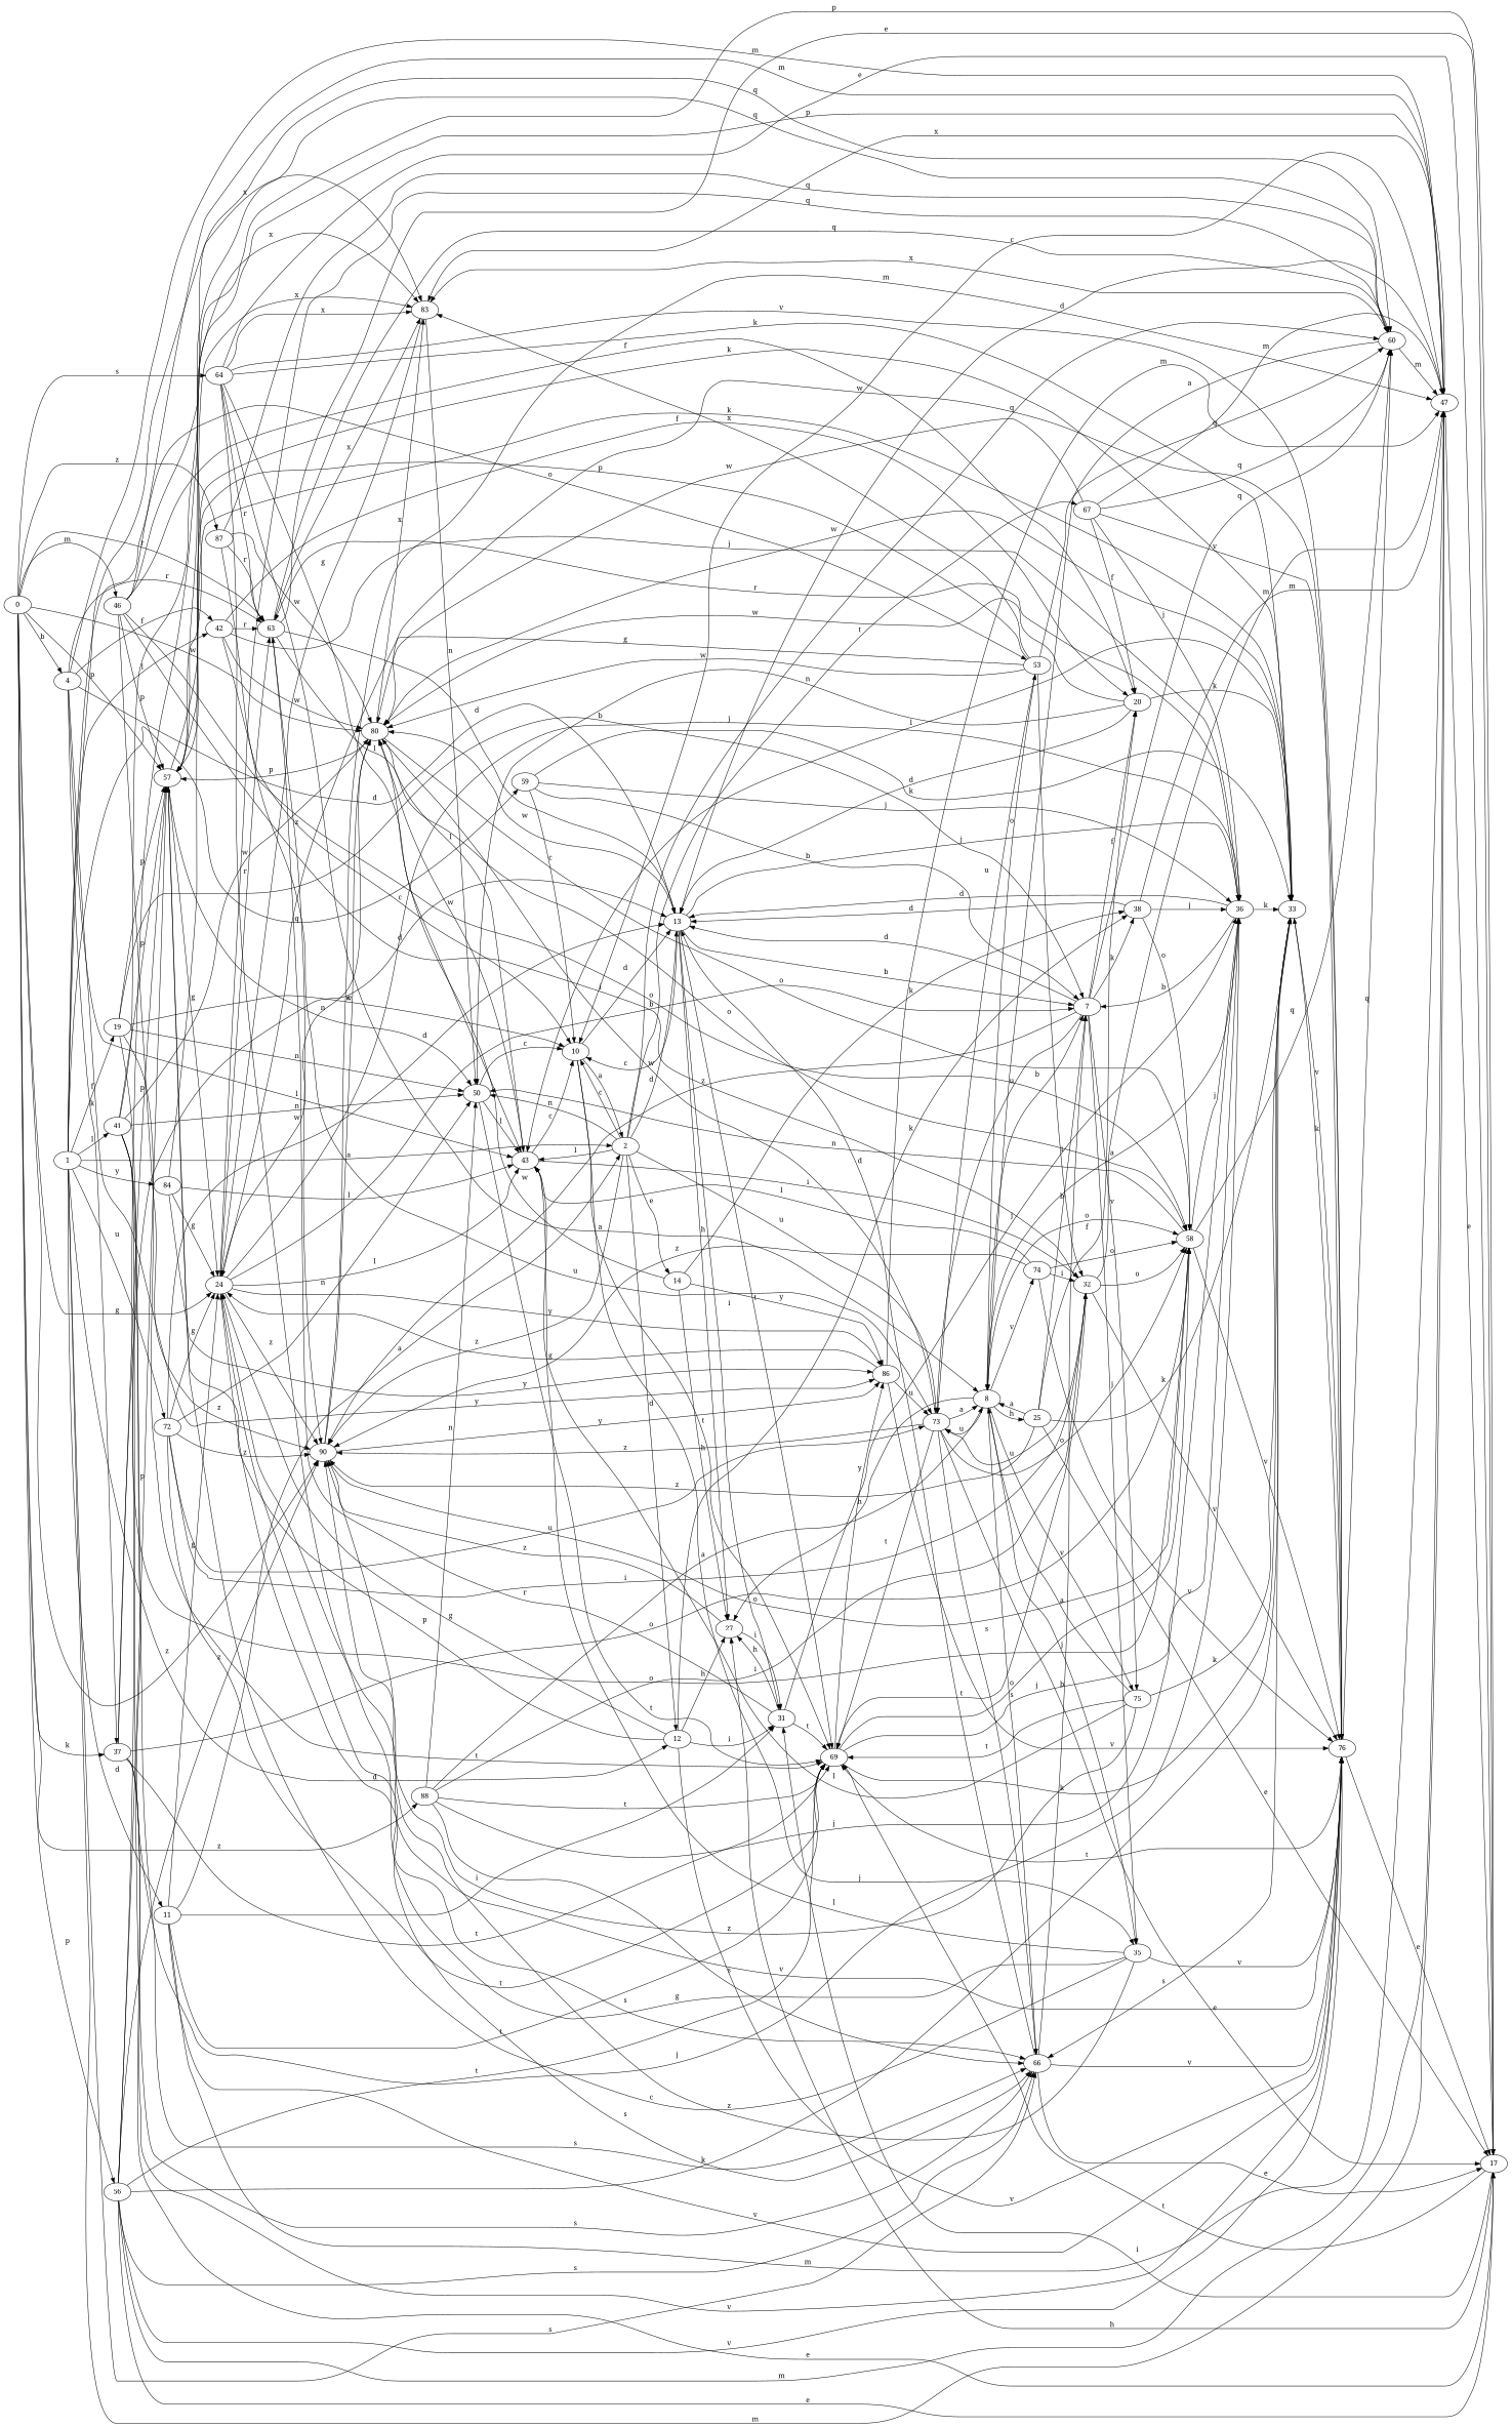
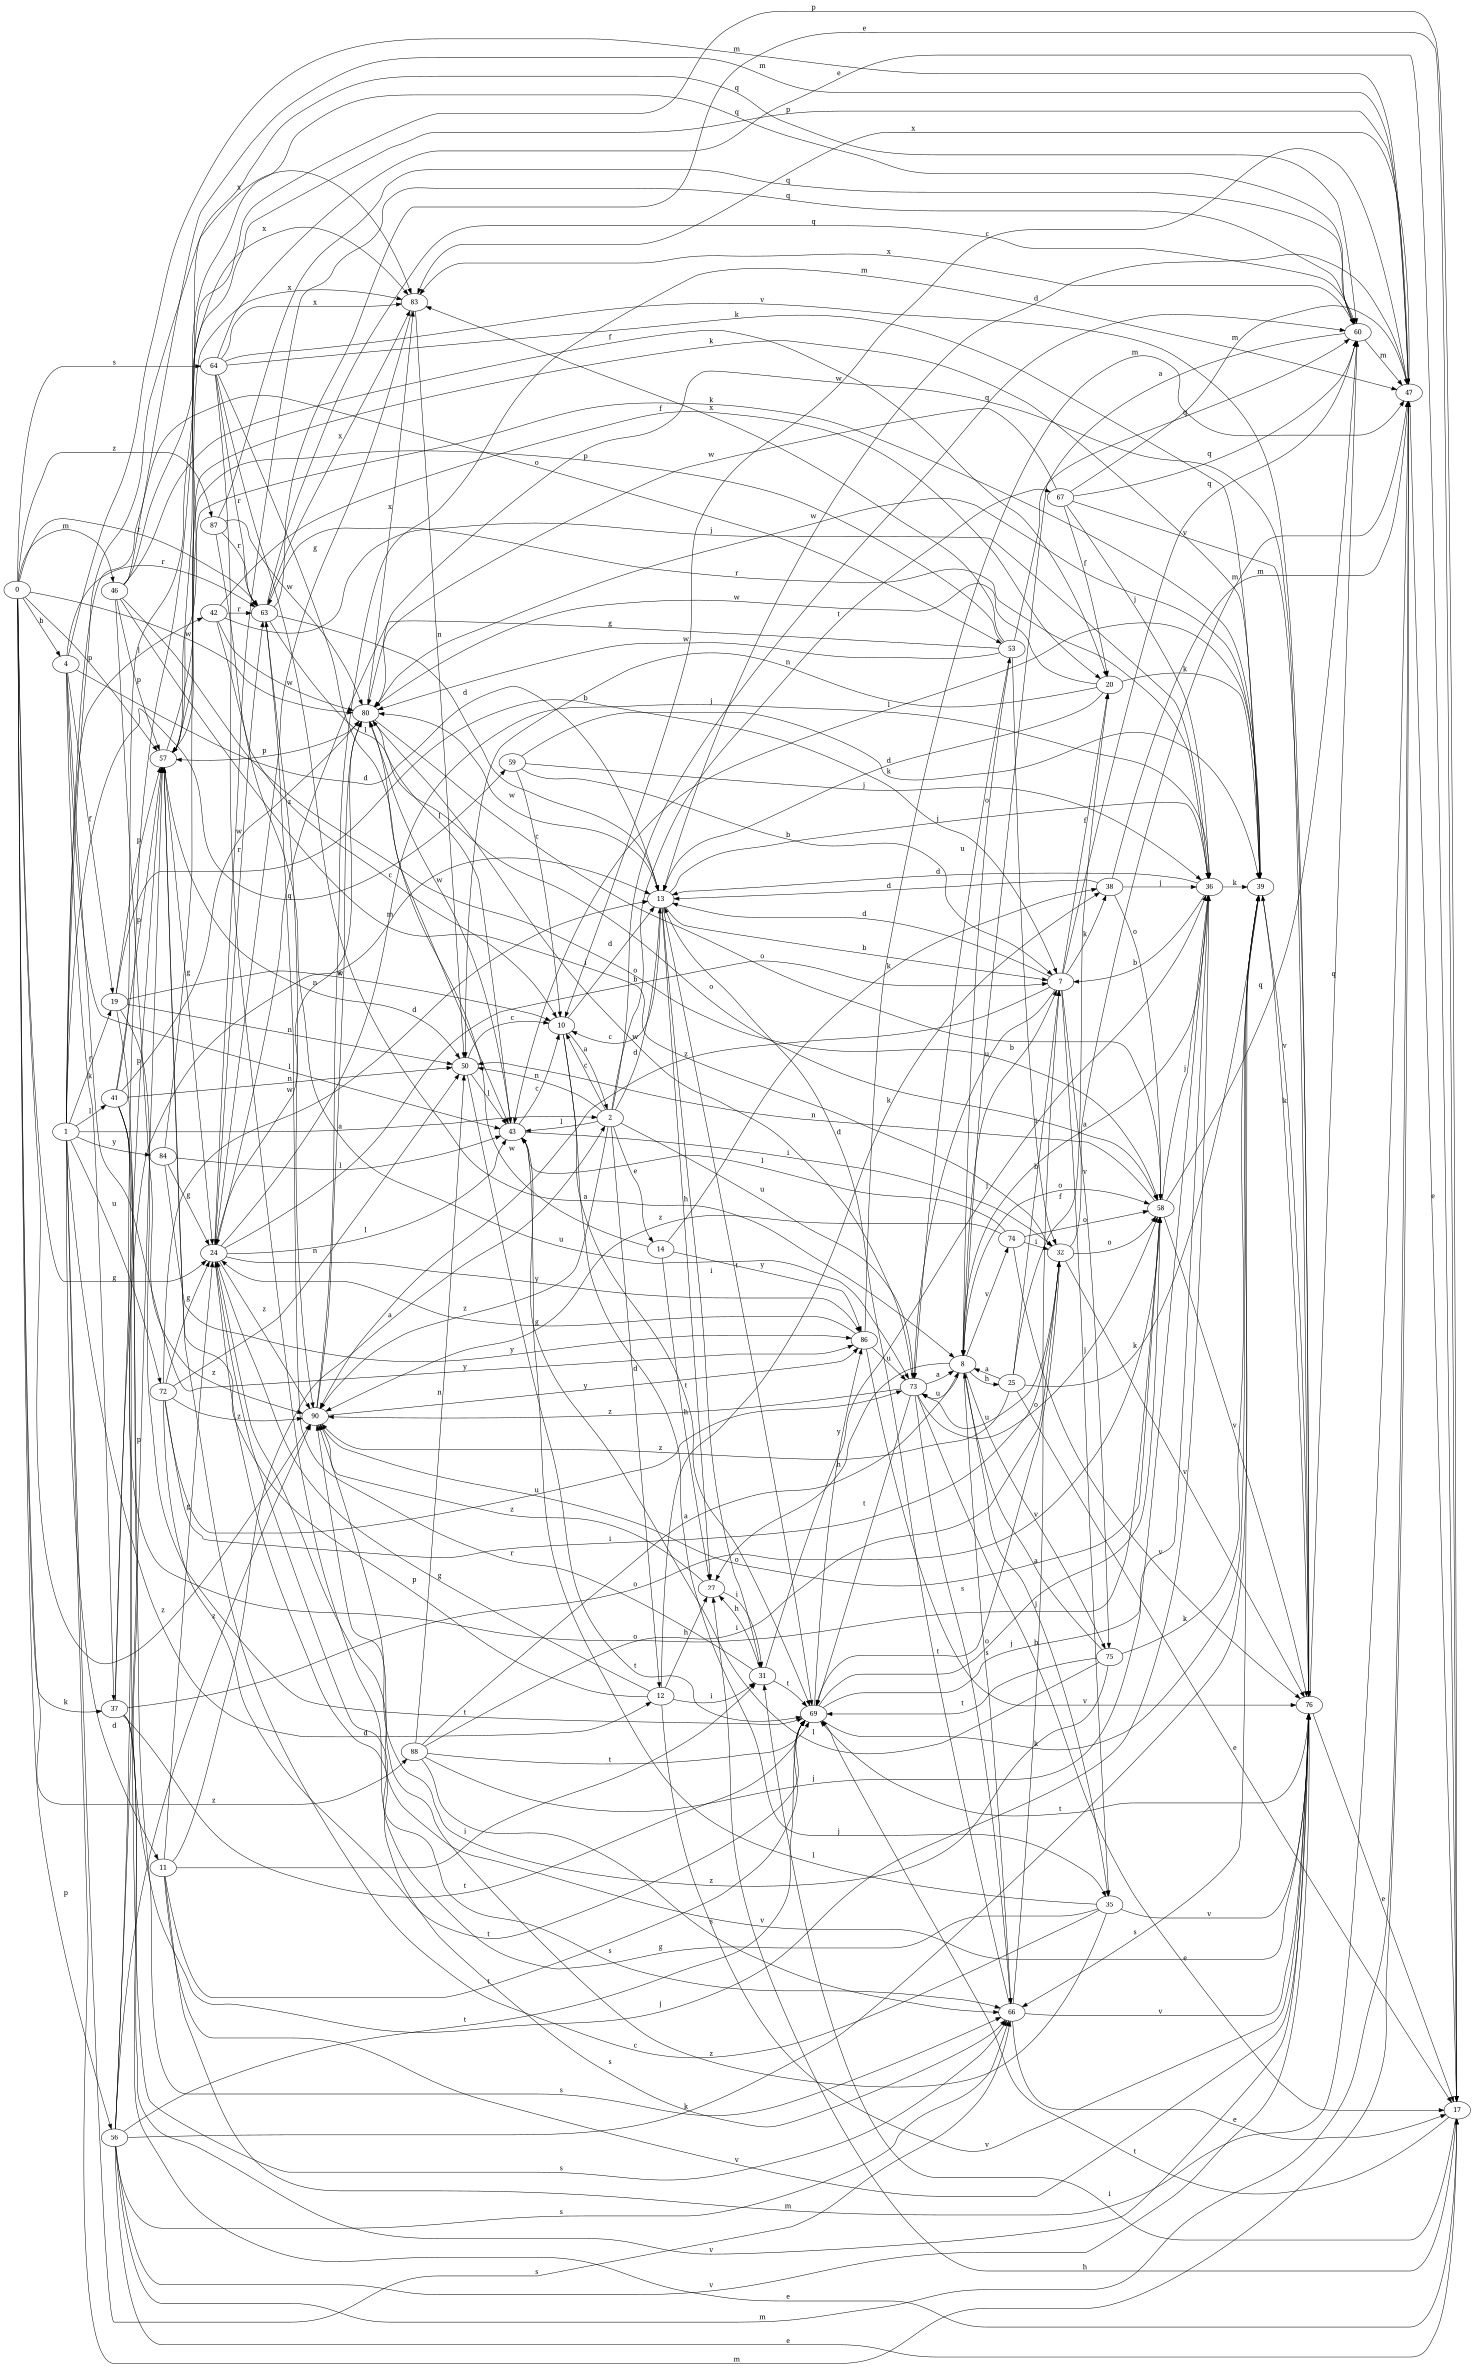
  strict digraph {
    fontname="Noto Serif"
    rankdir=LR
    node [fontname="Noto Serif"]
    edge [fontname="Noto Serif"]
    0
    4
    24
    37
    46
    56
    57
    63
    64
    80
    87
    88
    90
    19
    47
    13
    43
    86
    66
    60
    7
    76
    36
    n24 [label=58]
    69
    17
    20
    32
    83
-   39 [label=33]
+   39
    50
    n32 [label=8]
    73
    1
    2
    11
    12
    41
    42
    53
    59
    72
    84
    10
    14
    67
    31
    27
    38
    35
    25
    74
    75
    0 -> 4 [label=b]
    0 -> 24 [label=g]
    0 -> 37 [label=k]
    0 -> 46 [label=m]
    0 -> 56 [label=p]
    0 -> 57 [label=p]
    0 -> 63 [label=r]
    0 -> 64 [label=s]
    0 -> 80 [label=w]
    0 -> 87 [label=z]
    0 -> 88 [label=z]
    0 -> 90 [label=z]
    4 -> 37 [label=k]
    4 -> 63 [label=r]
-   4 -> 42 [label=f]
+   4 -> 19 [label=f]
    4 -> 47 [label=m]
    4 -> 13 [label=d]
    4 -> 43 [label=l]
    4 -> 86 [label=y]
    24 -> 63 [label=r]
    24 -> 80 [label=w]
    24 -> 90 [label=z]
    24 -> 43 [label=l]
    24 -> 86 [label=y]
    24 -> 66 [label=s]
    24 -> 60 [label=q]
    24 -> 7 [label=b]
    24 -> 76 [label=v]
    24 -> 36 [label=j]
    37 -> 57 [label=p]
-   37 -> 13 [label=d]
+   37 -> 13 [label=m]
    37 -> 76 [label=v]
    37 -> n24 [label=o]
    37 -> 69 [label=t]
    37 -> 17 [label=e]
    46 -> 57 [label=p]
    46 -> 90 [label=z]
    46 -> 47 [label=m]
    46 -> 60 [label=q]
    46 -> n24 [label=o]
    46 -> 20 [label=f]
    46 -> 32 [label=i]
    56 -> 57 [label=p]
    56 -> 90 [label=z]
    56 -> 47 [label=m]
    56 -> 66 [label=s]
    56 -> 76 [label=v]
    56 -> 69 [label=t]
    56 -> 17 [label=e]
    56 -> 83 [label=x]
    56 -> 39 [label=k]
    57 -> 24 [label=g]
    57 -> 83 [label=x]
    57 -> 39 [label=k]
    57 -> 50 [label=n]
    63 -> 90 [label=z]
    63 -> 13 [label=d]
    63 -> 60 [label=q]
    63 -> n24 [label=o]
    63 -> 17 [label=e]
    63 -> 83 [label=x]
    64 -> 63 [label=r]
    64 -> 43 [label=l]
    64 -> 66 [label=s]
    64 -> 76 [label=v]
    64 -> 17 [label=e]
    64 -> 83 [label=x]
    64 -> 39 [label=k]
    64 -> n32 [label=a]
    80 -> 57 [label=p]
    80 -> 43 [label=l]
    80 -> n24 [label=o]
    80 -> 83 [label=x]
    87 -> 63 [label=r]
    87 -> 80 [label=w]
    87 -> 60 [label=q]
    87 -> 73 [label=u]
    88 -> 66 [label=s]
    88 -> 36 [label=j]
    88 -> 69 [label=t]
    88 -> 32 [label=i]
    88 -> 50 [label=n]
    88 -> n32 [label=a]
    90 -> 80 [label=w]
    90 -> 47 [label=m]
    90 -> 86 [label=y]
    90 -> n24 [label=o]
    19 -> 57 [label=p]
    19 -> 66 [label=s]
    19 -> 7 [label=b]
    19 -> 69 [label=t]
    19 -> 50 [label=n]
    19 -> 10 [label=c]
    47 -> 57 [label=p]
    47 -> 13 [label=d]
    47 -> 17 [label=e]
    47 -> 83 [label=x]
    47 -> 10 [label=c]
    13 -> 80 [label=w]
    13 -> 7 [label=b]
    13 -> 36 [label=j]
    13 -> 69 [label=t]
    13 -> 10 [label=c]
    13 -> 31 [label=i]
    13 -> 27 [label=h]
    43 -> 80 [label=w]
    43 -> 32 [label=i]
    43 -> 10 [label=c]
    86 -> 24 [label=g]
    86 -> 47 [label=m]
    86 -> 76 [label=v]
    86 -> 73 [label=u]
    66 -> 13 [label=d]
    66 -> 7 [label=b]
    66 -> 76 [label=v]
    66 -> 17 [label=e]
    60 -> 47 [label=m]
    60 -> 83 [label=x]
    60 -> n32 [label=a]
    7 -> 90 [label=z]
    7 -> 13 [label=d]
    7 -> 60 [label=q]
    7 -> 20 [label=f]
    7 -> 73 [label=u]
    7 -> 38 [label=k]
    7 -> 35 [label=j]
    7 -> 75 [label=v]
    76 -> 80 [label=w]
    76 -> 60 [label=q]
    76 -> 69 [label=t]
    76 -> 17 [label=e]
    76 -> 39 [label=k]
    36 -> 63 [label=r]
    36 -> 13 [label=d]
    36 -> 7 [label=b]
    36 -> 39 [label=k]
    36 -> n32 [label=a]
    n24 -> 60 [label=q]
    n24 -> 76 [label=v]
    n24 -> 36 [label=j]
    n24 -> 50 [label=n]
    69 -> 86 [label=y]
    69 -> 36 [label=j]
    69 -> n24 [label=o]
    69 -> 39 [label=k]
    17 -> 57 [label=p]
    17 -> 69 [label=t]
    17 -> 31 [label=i]
    17 -> 27 [label=h]
    20 -> 80 [label=w]
    20 -> 13 [label=d]
    20 -> 39 [label=k]
    20 -> 50 [label=n]
    32 -> 47 [label=m]
    32 -> 76 [label=v]
    32 -> n24 [label=o]
    32 -> 69 [label=t]
    32 -> 73 [label=u]
    83 -> 24 [label=g]
    83 -> 50 [label=n]
    39 -> 80 [label=w]
    39 -> 43 [label=l]
    39 -> 66 [label=s]
    39 -> 76 [label=v]
    50 -> 43 [label=l]
    50 -> 69 [label=t]
    50 -> 10 [label=c]
    n32 -> 66 [label=s]
    n32 -> 7 [label=b]
    n32 -> n24 [label=o]
    n32 -> 73 [label=u]
    n32 -> 53 [label=o]
    n32 -> 27 [label=h]
    n32 -> 35 [label=j]
    n32 -> 25 [label=h]
    n32 -> 74 [label=v]
    n32 -> 75 [label=v]
    73 -> 80 [label=w]
    73 -> 90 [label=z]
    73 -> 66 [label=s]
    73 -> n24 [label=o]
    73 -> 69 [label=t]
    73 -> 17 [label=e]
    73 -> n32 [label=a]
    1 -> 19 [label=f]
    1 -> 47 [label=m]
    1 -> 66 [label=s]
    1 -> 83 [label=x]
    1 -> 2 [label=a]
    1 -> 11 [label=d]
    1 -> 12 [label=d]
    1 -> 41 [label=l]
    1 -> 42 [label=l]
    1 -> 53 [label=o]
    1 -> 59 [label=q]
    1 -> 72 [label=u]
    1 -> 84 [label=y]
    2 -> 90 [label=z]
    2 -> 13 [label=d]
    2 -> 43 [label=l]
    2 -> 60 [label=q]
    2 -> 50 [label=n]
    2 -> 73 [label=u]
    2 -> 12 [label=d]
    2 -> 10 [label=c]
    2 -> 14 [label=e]
    2 -> 67 [label=t]
    11 -> 24 [label=g]
    11 -> 47 [label=m]
    11 -> 76 [label=v]
    11 -> 69 [label=t]
    11 -> 2 [label=a]
    11 -> 31 [label=i]
    12 -> 24 [label=g]
    12 -> 57 [label=p]
    12 -> 76 [label=v]
    12 -> 31 [label=i]
    12 -> 27 [label=h]
    12 -> 38 [label=k]
    41 -> 57 [label=p]
    41 -> 80 [label=w]
    41 -> 66 [label=s]
    41 -> 60 [label=q]
    41 -> 36 [label=j]
    41 -> n24 [label=o]
    41 -> 50 [label=n]
    42 -> 63 [label=r]
    42 -> 80 [label=w]
    42 -> 36 [label=j]
    42 -> 20 [label=f]
    42 -> 10 [label=c]
    53 -> 24 [label=g]
    53 -> 57 [label=p]
    53 -> 80 [label=w]
    53 -> 60 [label=q]
    53 -> 32 [label=i]
    53 -> 83 [label=x]
    53 -> 73 [label=u]
    59 -> 7 [label=b]
    59 -> 36 [label=j]
    59 -> 39 [label=k]
    59 -> 10 [label=c]
    72 -> 24 [label=g]
    72 -> 90 [label=z]
    72 -> 13 [label=d]
    72 -> 69 [label=t]
    72 -> 32 [label=i]
    72 -> 50 [label=n]
    72 -> 73 [label=u]
    84 -> 24 [label=g]
    84 -> 43 [label=l]
    84 -> 86 [label=y]
    84 -> 39 [label=k]
    10 -> 13 [label=d]
    10 -> 69 [label=t]
    10 -> 2 [label=a]
    10 -> 35 [label=j]
    14 -> 80 [label=w]
    14 -> 86 [label=y]
    14 -> 27 [label=h]
    14 -> 38 [label=k]
    67 -> 80 [label=w]
    67 -> 47 [label=m]
    67 -> 60 [label=q]
    67 -> 76 [label=v]
    67 -> 36 [label=j]
    67 -> 20 [label=f]
    31 -> 63 [label=r]
    31 -> 36 [label=j]
    31 -> 69 [label=t]
    31 -> 27 [label=h]
    27 -> 90 [label=z]
    27 -> 31 [label=i]
    38 -> 47 [label=m]
    38 -> 13 [label=d]
    38 -> 36 [label=j]
    38 -> n24 [label=o]
    35 -> 24 [label=g]
    35 -> 57 [label=c]
    35 -> 90 [label=z]
    35 -> 43 [label=l]
    35 -> 76 [label=v]
    25 -> 90 [label=z]
    25 -> 7 [label=b]
    25 -> 17 [label=e]
    25 -> 20 [label=f]
    25 -> 39 [label=k]
    25 -> n32 [label=a]
    74 -> 90 [label=z]
    74 -> 43 [label=l]
    74 -> 76 [label=v]
    74 -> n24 [label=o]
    74 -> 32 [label=i]
    75 -> 90 [label=z]
    75 -> 43 [label=l]
    75 -> 69 [label=t]
    75 -> 39 [label=k]
    75 -> n32 [label=a]
  }
